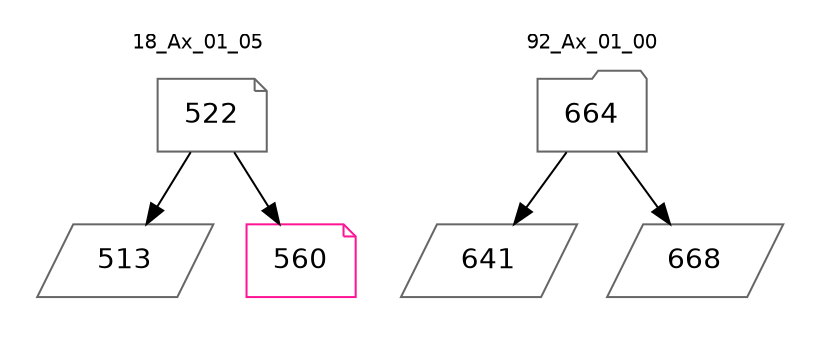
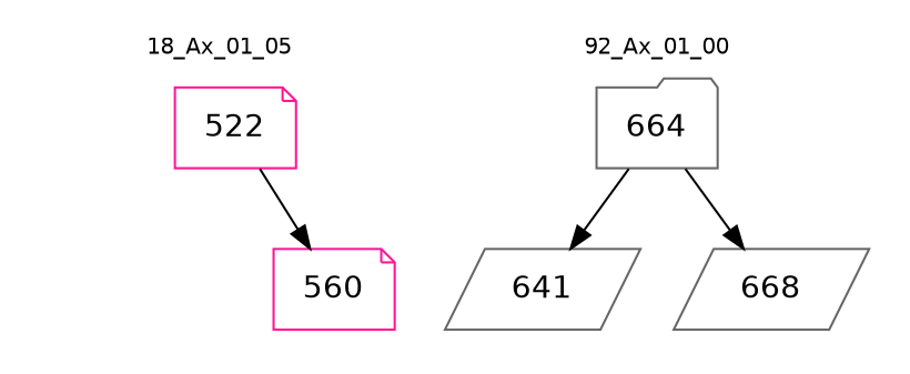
  digraph {
    fontname="DejaVu Sans"
    node [color=gray40 fontname="DejaVu Sans" shape=parallelogram]
    edge [color=black fontname="DejaVu Sans"]
-   n1 [label=522 shape=note]
-   n2 [label=513]
+   n1 [color=deeppink label=522 shape=note]
    n3 [color=deeppink label=560 shape=note]
    n4 [label=664 shape=folder]
    n5 [label=641]
    n6 [label=668]
    subgraph cluster_1 {
      color=white
      fontsize=10
      label="18_Ax_01_05"
      n1
-     n2
      n3
    }
    subgraph cluster_2 {
      color=white
      fontsize=10
      label="92_Ax_01_00"
      n4
      n5
      n6
    }
-   n1 -> n2
    n1 -> n3
    n4 -> n5
    n4 -> n6
  }
